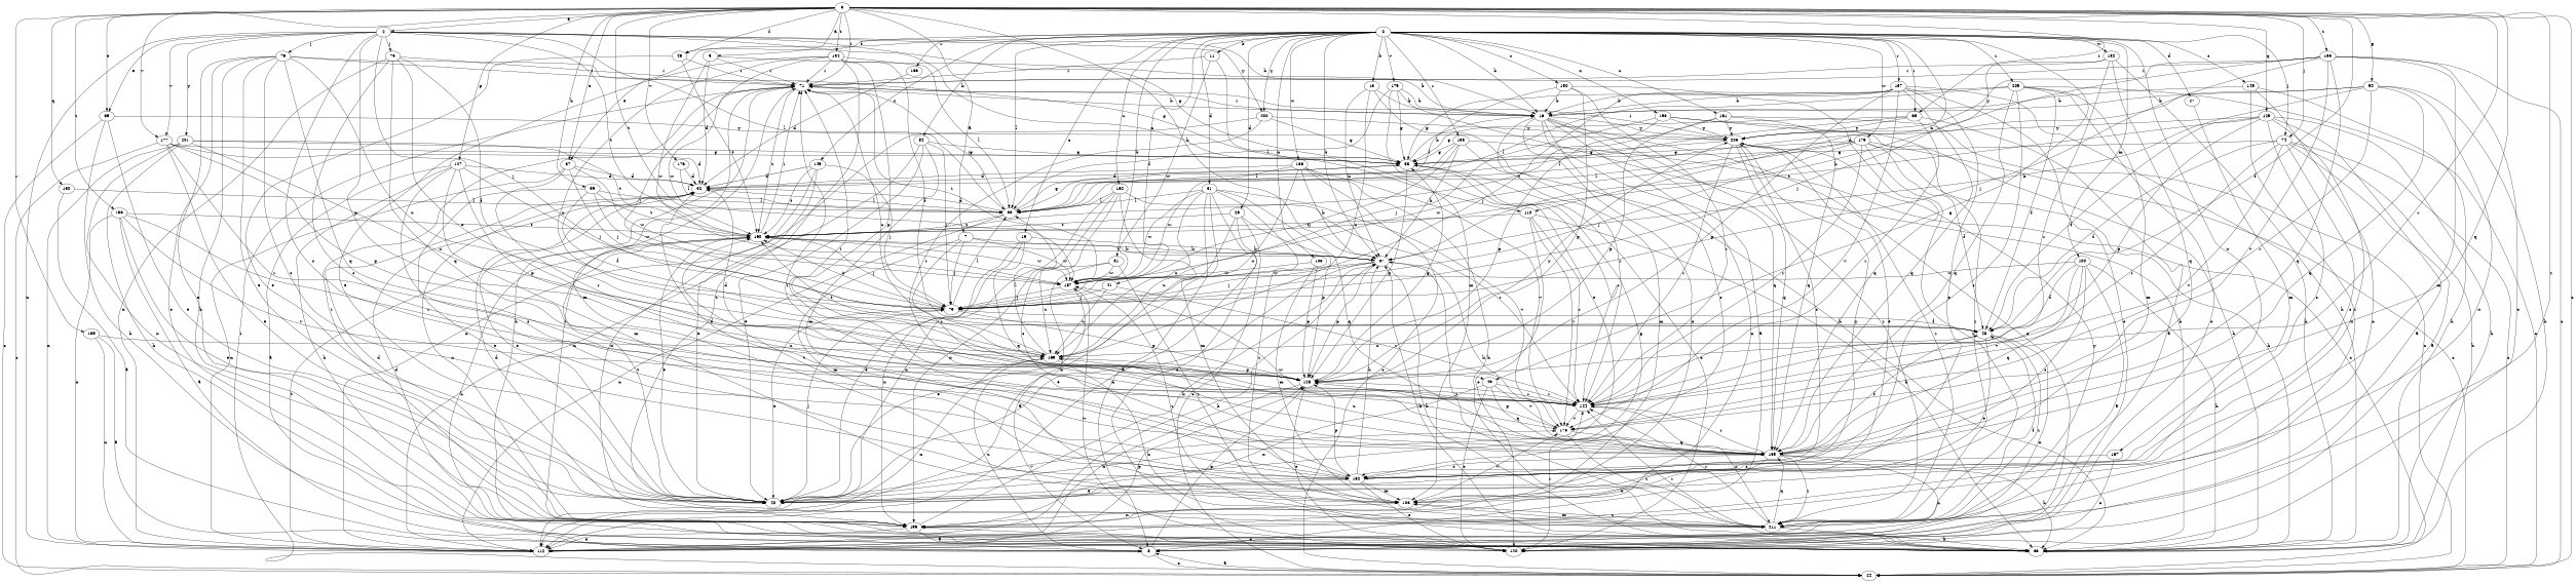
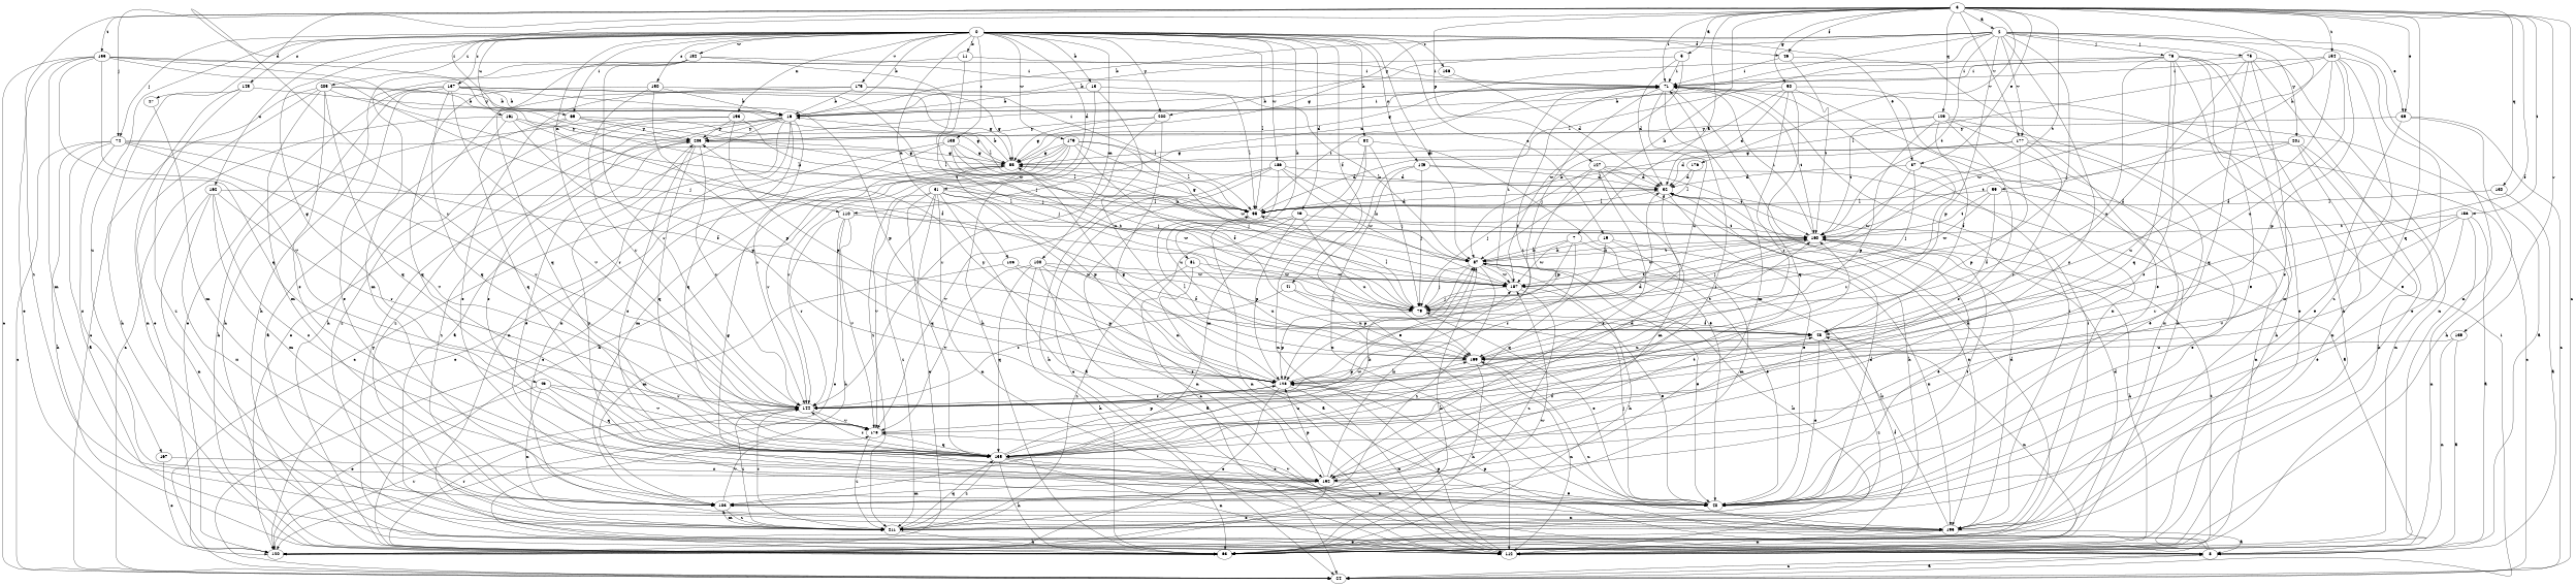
  strict digraph {
    0
    11
    13
    16
    19
    27
    29
    31
    37
    41
    46
    49
    69
    74
    81
    84
    87
    95
    100
    105
    110
    136
    137
    138
    145
    149
    150
    161
    162
    167
    175
    179
    182
    186
    193
    200
    205
    71
    187
    103
    169
    63
    135
    144
    211
    112
    152
    8
    120
    195
    203
    40
    24
    160
    128
    178
    79
    32
    55
    48
    n61 [label=3]
    2
    5
    7
    39
    50
    59
    127
    129
    130
    139
    154
    155
    156
    176
    177
    75
    76
    201
    0 -> 11 [label=b]
    0 -> 13 [label=b]
    0 -> 16 [label=b]
    0 -> 19 [label=c]
    0 -> 27 [label=d]
    0 -> 29 [label=d]
    0 -> 31 [label=d]
    0 -> 37 [label=e]
    0 -> 41 [label=f]
    0 -> 46 [label=f]
    0 -> 49 [label=g]
    0 -> 69 [label=i]
    0 -> 74 [label=j]
    0 -> 81 [label=k]
    0 -> 84 [label=k]
    0 -> 87 [label=k]
    0 -> 95 [label=l]
    0 -> 100 [label=m]
    0 -> 105 [label=n]
    0 -> 110 [label=n]
    0 -> 136 [label=r]
    0 -> 137 [label=r]
    0 -> 138 [label=r]
    0 -> 145 [label=s]
    0 -> 149 [label=s]
    0 -> 150 [label=s]
    0 -> 161 [label=u]
    0 -> 162 [label=u]
    0 -> 167 [label=u]
    0 -> 175 [label=v]
    0 -> 179 [label=w]
    0 -> 182 [label=w]
    0 -> 186 [label=w]
    0 -> 193 [label=x]
    0 -> 200 [label=y]
    0 -> 205 [label=z]
    11 -> 71 [label=i]
    11 -> 187 [label=w]
    11 -> 103 [label=m]
    13 -> 16 [label=b]
    13 -> 87 [label=k]
    13 -> 169 [label=u]
    13 -> 63 [label=h]
    16 -> 71 [label=i]
    16 -> 135 [label=q]
    16 -> 144 [label=r]
    16 -> 211 [label=z]
    16 -> 112 [label=n]
    16 -> 152 [label=s]
    16 -> 8 [label=a]
    16 -> 120 [label=o]
    16 -> 195 [label=x]
    16 -> 203 [label=y]
    19 -> 87 [label=k]
    19 -> 135 [label=q]
    19 -> 195 [label=x]
    19 -> 40 [label=e]
    27 -> 103 [label=m]
    29 -> 169 [label=u]
    29 -> 112 [label=n]
    29 -> 24 [label=c]
    29 -> 160 [label=t]
    29 -> 128 [label=p]
    31 -> 95 [label=l]
    31 -> 187 [label=w]
    31 -> 169 [label=u]
    31 -> 135 [label=q]
    31 -> 211 [label=z]
    31 -> 112 [label=n]
    31 -> 8 [label=a]
    31 -> 120 [label=o]
    31 -> 178 [label=v]
    37 -> 187 [label=w]
    37 -> 144 [label=r]
    37 -> 112 [label=n]
    37 -> 79 [label=j]
    37 -> 32 [label=d]
    41 -> 169 [label=u]
    41 -> 144 [label=r]
    41 -> 79 [label=j]
    46 -> 71 [label=i]
    46 -> 40 [label=e]
    46 -> 160 [label=t]
    49 -> 135 [label=q]
    49 -> 144 [label=r]
    49 -> 120 [label=o]
    49 -> 195 [label=x]
    49 -> 178 [label=v]
    69 -> 95 [label=l]
    69 -> 144 [label=r]
    69 -> 8 [label=a]
    69 -> 203 [label=y]
    69 -> 55 [label=g]
    74 -> 63 [label=h]
    74 -> 144 [label=r]
    74 -> 152 [label=s]
    74 -> 8 [label=a]
    74 -> 24 [label=c]
    74 -> 178 [label=v]
    74 -> 55 [label=g]
    74 -> 48 [label=f]
    81 -> 187 [label=w]
    81 -> 169 [label=u]
    81 -> 211 [label=z]
    81 -> 8 [label=a]
    84 -> 103 [label=m]
    84 -> 112 [label=n]
    84 -> 40 [label=e]
    84 -> 79 [label=j]
    84 -> 55 [label=g]
    87 -> 187 [label=w]
    87 -> 63 [label=h]
    87 -> 211 [label=z]
    87 -> 40 [label=e]
    87 -> 160 [label=t]
    87 -> 128 [label=p]
    87 -> 79 [label=j]
    95 -> 71 [label=i]
    95 -> 112 [label=n]
    95 -> 160 [label=t]
    95 -> 32 [label=d]
    95 -> 55 [label=g]
    100 -> 187 [label=w]
    100 -> 63 [label=h]
    100 -> 135 [label=q]
    100 -> 152 [label=s]
    100 -> 8 [label=a]
    100 -> 178 [label=v]
    100 -> 48 [label=f]
    105 -> 187 [label=w]
    105 -> 103 [label=m]
    105 -> 128 [label=p]
    110 -> 63 [label=h]
    110 -> 144 [label=r]
    110 -> 120 [label=o]
    110 -> 160 [label=t]
    110 -> 178 [label=v]
    136 -> 32 [label=d]
    137 -> 16 [label=b]
    137 -> 63 [label=h]
    137 -> 135 [label=q]
    137 -> 120 [label=o]
    137 -> 40 [label=e]
    137 -> 128 [label=p]
    137 -> 178 [label=v]
    137 -> 79 [label=j]
    137 -> 55 [label=g]
    138 -> 87 [label=k]
    138 -> 95 [label=l]
    138 -> 103 [label=m]
    138 -> 24 [label=c]
    138 -> 79 [label=j]
    138 -> 55 [label=g]
    145 -> 16 [label=b]
    145 -> 63 [label=h]
    145 -> 211 [label=z]
    145 -> 112 [label=n]
    149 -> 195 [label=x]
    149 -> 40 [label=e]
    149 -> 160 [label=t]
    149 -> 79 [label=j]
    149 -> 32 [label=d]
    150 -> 16 [label=b]
    150 -> 95 [label=l]
    150 -> 135 [label=q]
    150 -> 144 [label=r]
    150 -> 128 [label=p]
    161 -> 135 [label=q]
    161 -> 203 [label=y]
    161 -> 24 [label=c]
    161 -> 160 [label=t]
    161 -> 128 [label=p]
    162 -> 95 [label=l]
    162 -> 103 [label=m]
    162 -> 144 [label=r]
    162 -> 112 [label=n]
    162 -> 152 [label=s]
    162 -> 195 [label=x]
    167 -> 152 [label=s]
    167 -> 120 [label=o]
    175 -> 16 [label=b]
    175 -> 95 [label=l]
    175 -> 63 [label=h]
    175 -> 40 [label=e]
    175 -> 55 [label=g]
    179 -> 95 [label=l]
    179 -> 187 [label=w]
    179 -> 63 [label=h]
    179 -> 144 [label=r]
    179 -> 211 [label=z]
    179 -> 24 [label=c]
    179 -> 79 [label=j]
    179 -> 55 [label=g]
    179 -> 48 [label=f]
    182 -> 71 [label=i]
    182 -> 63 [label=h]
    182 -> 135 [label=q]
    182 -> 144 [label=r]
    182 -> 79 [label=j]
    186 -> 87 [label=k]
    186 -> 187 [label=w]
    186 -> 169 [label=u]
    186 -> 63 [label=h]
    186 -> 24 [label=c]
    186 -> 178 [label=v]
    186 -> 32 [label=d]
    193 -> 63 [label=h]
    193 -> 211 [label=z]
    193 -> 203 [label=y]
    193 -> 128 [label=p]
    193 -> 79 [label=j]
    200 -> 144 [label=r]
    200 -> 112 [label=n]
    200 -> 203 [label=y]
    200 -> 55 [label=g]
    205 -> 16 [label=b]
    205 -> 95 [label=l]
    205 -> 103 [label=m]
    205 -> 135 [label=q]
    205 -> 152 [label=s]
    205 -> 120 [label=o]
    205 -> 24 [label=c]
    205 -> 48 [label=f]
    71 -> 16 [label=b]
    71 -> 103 [label=m]
    71 -> 169 [label=u]
    71 -> 63 [label=h]
    71 -> 160 [label=t]
    71 -> 79 [label=j]
    187 -> 71 [label=i]
    187 -> 211 [label=z]
    187 -> 40 [label=e]
    187 -> 79 [label=j]
    103 -> 211 [label=z]
    103 -> 195 [label=x]
    103 -> 178 [label=v]
    169 -> 95 [label=l]
    169 -> 63 [label=h]
    169 -> 112 [label=n]
    169 -> 160 [label=t]
    169 -> 128 [label=p]
    63 -> 87 [label=k]
    63 -> 71 [label=i]
    63 -> 144 [label=r]
    63 -> 32 [label=d]
    135 -> 87 [label=k]
    135 -> 187 [label=w]
    135 -> 169 [label=u]
    135 -> 63 [label=h]
    135 -> 144 [label=r]
    135 -> 211 [label=z]
    135 -> 112 [label=n]
    135 -> 152 [label=s]
    135 -> 195 [label=x]
    135 -> 32 [label=d]
    135 -> 48 [label=f]
    144 -> 71 [label=i]
    144 -> 211 [label=z]
    144 -> 178 [label=v]
    211 -> 103 [label=m]
    211 -> 63 [label=h]
    211 -> 135 [label=q]
    211 -> 144 [label=r]
    211 -> 32 [label=d]
    211 -> 48 [label=f]
    112 -> 87 [label=k]
    112 -> 203 [label=y]
    112 -> 160 [label=t]
    112 -> 128 [label=p]
    152 -> 87 [label=k]
    152 -> 71 [label=i]
    152 -> 103 [label=m]
    152 -> 120 [label=o]
    152 -> 40 [label=e]
    152 -> 160 [label=t]
    152 -> 128 [label=p]
    8 -> 169 [label=u]
    8 -> 24 [label=c]
    8 -> 128 [label=p]
    120 -> 187 [label=w]
    120 -> 144 [label=r]
    195 -> 87 [label=k]
    195 -> 71 [label=i]
    195 -> 112 [label=n]
    195 -> 8 [label=a]
    195 -> 120 [label=o]
    195 -> 32 [label=d]
    203 -> 71 [label=i]
    203 -> 135 [label=q]
    203 -> 144 [label=r]
    203 -> 211 [label=z]
    203 -> 152 [label=s]
    203 -> 40 [label=e]
    203 -> 55 [label=g]
    40 -> 203 [label=y]
    40 -> 160 [label=t]
    40 -> 178 [label=v]
    40 -> 79 [label=j]
    40 -> 55 [label=g]
    24 -> 71 [label=i]
    24 -> 8 [label=a]
    160 -> 87 [label=k]
    160 -> 71 [label=i]
    160 -> 187 [label=w]
    160 -> 63 [label=h]
    160 -> 40 [label=e]
    160 -> 79 [label=j]
    128 -> 144 [label=r]
    128 -> 112 [label=n]
    128 -> 120 [label=o]
    128 -> 203 [label=y]
    128 -> 32 [label=d]
    128 -> 55 [label=g]
    178 -> 135 [label=q]
    178 -> 211 [label=z]
    178 -> 128 [label=p]
    79 -> 95 [label=l]
    79 -> 40 [label=e]
    79 -> 160 [label=t]
    79 -> 128 [label=p]
    79 -> 48 [label=f]
    32 -> 95 [label=l]
    32 -> 195 [label=x]
    32 -> 40 [label=e]
    55 -> 16 [label=b]
    55 -> 144 [label=r]
    55 -> 120 [label=o]
    55 -> 128 [label=p]
    55 -> 32 [label=d]
    48 -> 169 [label=u]
    48 -> 211 [label=z]
    48 -> 112 [label=n]
    48 -> 40 [label=e]
    n61 -> 37 [label=e]
    n61 -> 46 [label=f]
    n61 -> 69 [label=i]
    n61 -> 74 [label=j]
    n61 -> 87 [label=k]
    n61 -> 71 [label=i]
    n61 -> 135 [label=q]
    n61 -> 144 [label=r]
    n61 -> 211 [label=z]
    n61 -> 24 [label=c]
    n61 -> 160 [label=t]
    n61 -> 48 [label=f]
    n61 -> 2 [label=a]
    n61 -> 5 [label=a]
    n61 -> 7 [label=a]
    n61 -> 39 [label=e]
    n61 -> 50 [label=g]
    n61 -> 59 [label=h]
    n61 -> 127 [label=p]
    n61 -> 129 [label=q]
    n61 -> 130 [label=q]
    n61 -> 139 [label=r]
    n61 -> 154 [label=t]
    n61 -> 155 [label=t]
    n61 -> 156 [label=t]
    n61 -> 176 [label=v]
    n61 -> 177 [label=v]
    2 -> 16 [label=b]
    2 -> 95 [label=l]
    2 -> 110 [label=n]
    2 -> 200 [label=y]
    2 -> 112 [label=n]
    2 -> 152 [label=s]
    2 -> 160 [label=t]
    2 -> 128 [label=p]
    2 -> 79 [label=j]
    2 -> 55 [label=g]
    2 -> 39 [label=e]
    2 -> 177 [label=v]
    2 -> 75 [label=j]
    2 -> 76 [label=j]
    2 -> 201 [label=y]
    5 -> 16 [label=b]
    5 -> 71 [label=i]
    5 -> 187 [label=w]
    5 -> 32 [label=d]
    7 -> 87 [label=k]
    7 -> 187 [label=w]
    7 -> 103 [label=m]
    7 -> 144 [label=r]
    7 -> 79 [label=j]
    39 -> 63 [label=h]
    39 -> 203 [label=y]
    39 -> 40 [label=e]
    39 -> 24 [label=c]
    50 -> 16 [label=b]
    50 -> 87 [label=k]
    50 -> 63 [label=h]
    50 -> 135 [label=q]
    50 -> 144 [label=r]
    50 -> 195 [label=x]
    50 -> 32 [label=d]
    59 -> 95 [label=l]
    59 -> 187 [label=w]
    59 -> 40 [label=e]
    59 -> 160 [label=t]
    59 -> 48 [label=f]
    127 -> 103 [label=m]
    127 -> 63 [label=h]
    127 -> 152 [label=s]
    127 -> 8 [label=a]
    127 -> 128 [label=p]
    127 -> 79 [label=j]
    127 -> 32 [label=d]
    129 -> 63 [label=h]
    129 -> 152 [label=s]
    129 -> 8 [label=a]
    129 -> 195 [label=x]
    129 -> 203 [label=y]
    129 -> 160 [label=t]
    129 -> 128 [label=p]
    129 -> 48 [label=f]
    130 -> 95 [label=l]
    130 -> 8 [label=a]
    139 -> 169 [label=u]
    139 -> 112 [label=n]
    139 -> 8 [label=a]
    154 -> 95 [label=l]
    154 -> 71 [label=i]
    154 -> 187 [label=w]
    154 -> 169 [label=u]
    154 -> 211 [label=z]
    154 -> 40 [label=e]
    154 -> 128 [label=p]
    154 -> 48 [label=f]
    155 -> 87 [label=k]
    155 -> 71 [label=i]
    155 -> 103 [label=m]
    155 -> 135 [label=q]
    155 -> 120 [label=o]
    155 -> 203 [label=y]
    155 -> 24 [label=c]
    155 -> 178 [label=v]
    155 -> 79 [label=j]
    156 -> 144 [label=r]
    156 -> 112 [label=n]
    156 -> 8 [label=a]
    156 -> 40 [label=e]
    156 -> 160 [label=t]
    156 -> 178 [label=v]
    176 -> 95 [label=l]
    176 -> 32 [label=d]
    177 -> 144 [label=r]
    177 -> 40 [label=e]
    177 -> 24 [label=c]
    177 -> 128 [label=p]
    177 -> 32 [label=d]
    177 -> 55 [label=g]
    75 -> 71 [label=i]
    75 -> 135 [label=q]
    75 -> 112 [label=n]
    75 -> 152 [label=s]
-   75 -> 49 [label=o]
+   75 -> 120 [label=o]
    75 -> 48 [label=f]
    76 -> 71 [label=i]
    76 -> 169 [label=u]
    76 -> 63 [label=h]
    76 -> 135 [label=q]
    76 -> 152 [label=s]
    76 -> 120 [label=o]
    76 -> 195 [label=x]
    76 -> 40 [label=e]
    76 -> 55 [label=g]
    201 -> 169 [label=u]
    201 -> 63 [label=h]
    201 -> 112 [label=n]
    201 -> 195 [label=x]
    201 -> 160 [label=t]
    201 -> 55 [label=g]
  }
